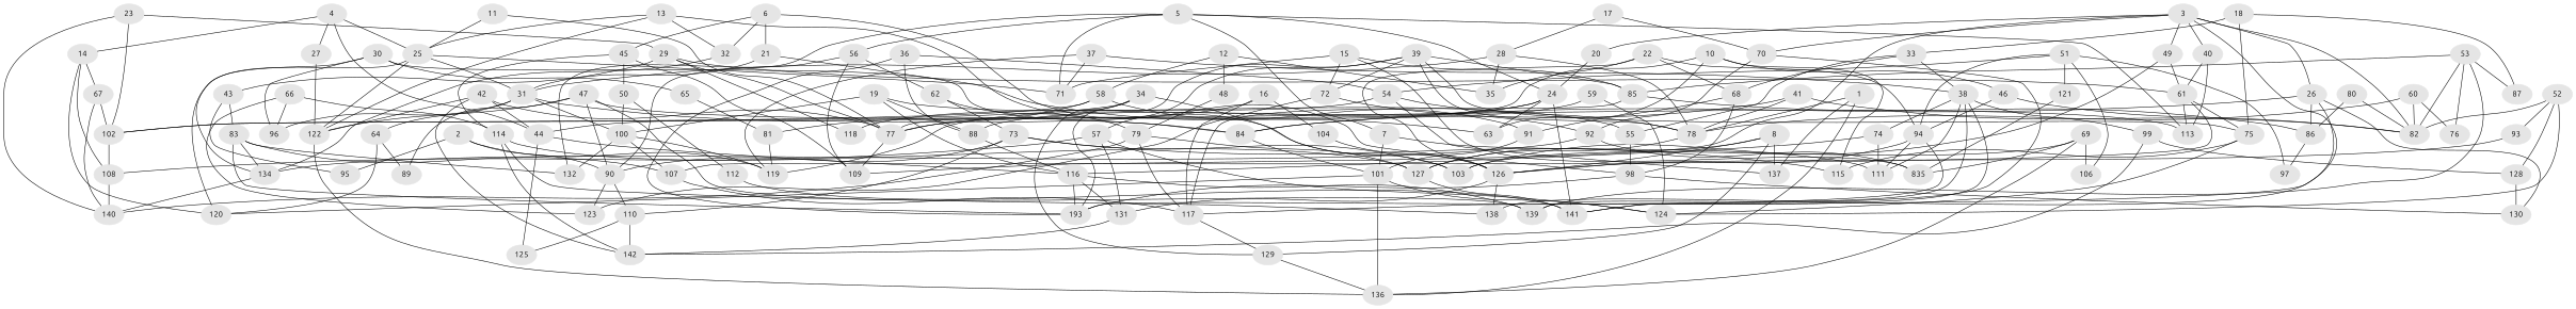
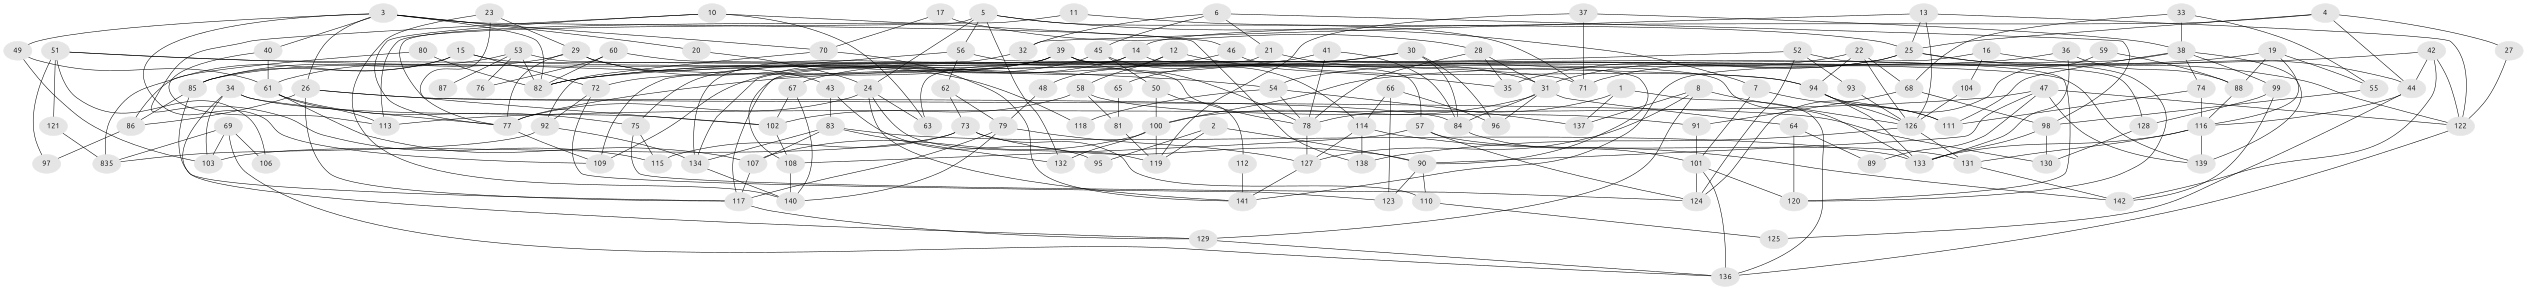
  graph {
    fontname=Ubuntu
    node [color=gray90 fontname=Ubuntu style=filled]
    edge [fontname=Ubuntu]
    1
    78
    136
    137
    127
    2
    90
    95
    119
    123
    110
    3
    20
    26
    40
    49
    70
    82
    109
    138
    24
    117
    84
    86
    130
    113
    61
    103
    141
    92
    4
    14
    25
    27
    44
    67
    108
    120
    71
    122
    31
    116
    125
    5
    7
    56
    132
    101
    111
    63
    77
    62
    6
    21
    32
    45
    98
    134
    50
    114
-   133 [label=193]
+   133
    124
    8
    126
    129
    131
    91
    10
    46
    115
    94
    11
    12
    35
    48
    58
    79
    102
    81
    13
    140
    15
    72
    85
    n85 [label=835]
    16
    104
    17
    28
-   18
    33
    75
    87
    55
    68
    38
    19
    88
    100
    107
    139
    96
    64
    22
    23
    29
    43
    118
    97
    83
    30
    65
    89
    74
    99
    34
    36
    54
    37
    142
    128
    39
    57
    41
    42
    112
    47
    51
    106
    121
    52
    93
    53
    76
    73
    59
    60
    66
    69
    80
    1 -- 78
    1 -- 136
    1 -- 137
    78 -- 127
    127 -- 141
    2 -- 90
    2 -- 95
    2 -- 119
    90 -- 123
    90 -- 110
    110 -- 125
-   110 -- 142
    3 -- 20
    3 -- 26
    3 -- 40
    3 -- 49
    3 -- 70
    3 -- 82
    3 -- 109
    3 -- 138
    20 -- 24
    26 -- 117
    26 -- 84
    26 -- 86
    26 -- 130
    40 -- 113
    40 -- 61
    49 -- 61
    49 -- 103
    70 -- 141
    70 -- 92
    24 -- 119
    24 -- 141
    24 -- 63
    24 -- 77
    117 -- 129
    84 -- 101
    86 -- 97
    61 -- 113
    61 -- 75
    61 -- 107
    92 -- 134
    92 -- n85
    4 -- 14
    4 -- 25
    4 -- 27
    4 -- 44
    14 -- 67
    14 -- 108
    14 -- 120
    25 -- 120
    25 -- 71
    25 -- 122
    25 -- 31
    27 -- 122
    44 -- 116
    44 -- 125
    67 -- 102
    67 -- 140
    108 -- 140
    122 -- 136
    31 -- 84
    31 -- 100
    31 -- 96
    31 -- 64
    116 -- 133
    116 -- 131
    116 -- 139
    5 -- 24
    5 -- 113
    5 -- 71
    5 -- 7
    5 -- 56
    5 -- 132
    7 -- 101
    7 -- 111
    56 -- 90
    56 -- 109
    56 -- 62
    101 -- 136
    101 -- 120
    101 -- 124
    77 -- 109
    62 -- 79
    62 -- 73
    6 -- 21
    6 -- 32
    6 -- 45
    6 -- 98
    21 -- 31
    21 -- 63
    32 -- 134
    45 -- 109
    45 -- 50
    45 -- 114
    98 -- 130
    98 -- 133
    134 -- 140
    50 -- 100
    50 -- 112
    114 -- 127
    114 -- 138
    114 -- 142
    8 -- 137
    8 -- 127
    8 -- 126
    8 -- 129
    126 -- 138
    126 -- 131
    129 -- 136
    131 -- 142
    91 -- 101
    10 -- 63
    10 -- 77
    10 -- 46
    10 -- 115
    46 -- 82
    46 -- 94
    94 -- 111
    94 -- 133
    94 -- 126
    11 -- 25
    11 -- 77
    12 -- 35
    12 -- 48
    12 -- 58
    48 -- 79
    58 -- 91
    58 -- 102
    58 -- 81
    79 -- 127
    79 -- 117
    79 -- 140
    102 -- 108
    81 -- 119
    13 -- 25
    13 -- 122
    13 -- 32
    13 -- 126
    15 -- 71
    15 -- 72
    15 -- 85
    15 -- n85
    72 -- 123
    72 -- 92
    85 -- 117
    85 -- 86
    16 -- 117
    16 -- 44
    16 -- 104
    104 -- 126
    17 -- 70
    17 -- 28
    28 -- 78
    28 -- 31
    28 -- 35
-   18 -- 33
-   18 -- 75
-   18 -- 87
    33 -- 55
    33 -- 68
    33 -- 38
    75 -- 124
    75 -- 115
    55 -- 98
    68 -- 98
    68 -- 91
    38 -- 141
    38 -- 111
    38 -- 139
    38 -- 74
    38 -- 99
    19 -- 116
    19 -- 55
    19 -- 88
    19 -- 100
    88 -- 116
    100 -- 119
    100 -- 132
    100 -- 107
    107 -- 117
    64 -- 120
    64 -- 89
    22 -- 126
    22 -- 94
    22 -- 35
    22 -- 68
    23 -- 102
    23 -- 140
    23 -- 29
    29 -- 61
    29 -- 77
    29 -- 43
    29 -- 118
    43 -- 95
    43 -- 83
    83 -- 132
    83 -- 134
    83 -- 133
    83 -- 107
    30 -- 84
    30 -- 134
    30 -- 96
    30 -- 65
    65 -- 81
    74 -- 116
    74 -- 111
    99 -- 142
    99 -- 128
    34 -- 103
    34 -- 77
    34 -- 129
    34 -- 102
    36 -- 133
    36 -- 88
    36 -- 54
    54 -- 78
    54 -- 137
    54 -- 118
    37 -- 119
    37 -- 71
    37 -- 38
    128 -- 130
    39 -- 78
    39 -- 133
    39 -- 72
    39 -- 85
    39 -- 75
    39 -- 57
    57 -- 108
    57 -- 124
    57 -- 131
    41 -- 78
    41 -- 82
    41 -- 84
    42 -- 44
    42 -- 122
    42 -- 77
    42 -- 142
    112 -- 141
    47 -- 90
    47 -- 113
    47 -- 122
    47 -- 139
    47 -- 89
    51 -- 94
    51 -- 97
    51 -- 54
    51 -- 106
    51 -- 121
    121 -- n85
    52 -- 82
    52 -- 124
    52 -- 128
    52 -- 93
    93 -- 126
    53 -- 82
    53 -- 85
    53 -- 87
    53 -- 139
    53 -- 76
    73 -- 90
    73 -- 110
    73 -- 103
    73 -- 115
    59 -- 124
    59 -- 88
    60 -- 78
    60 -- 82
    60 -- 76
    66 -- 123
    66 -- 114
    66 -- 96
    69 -- 136
    69 -- 103
    69 -- n85
    69 -- 106
    80 -- 82
    80 -- 86
  }
